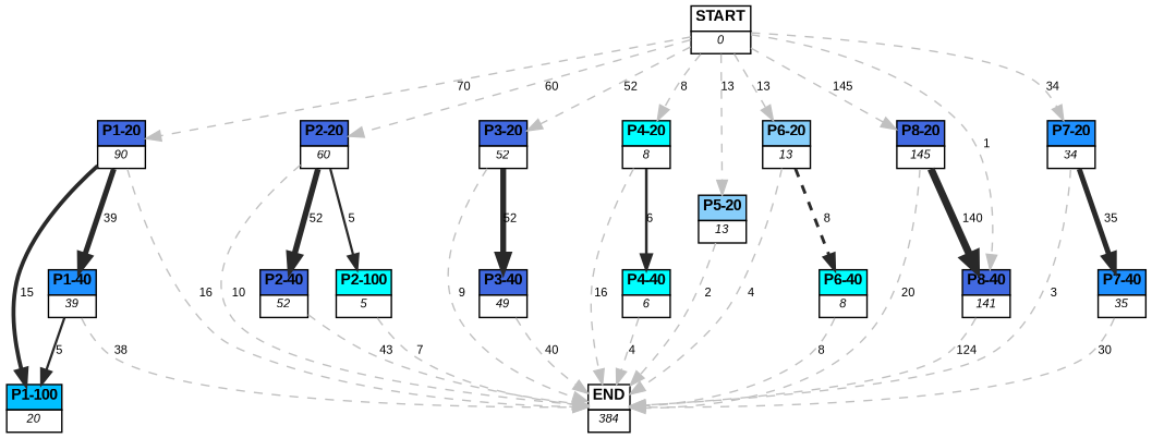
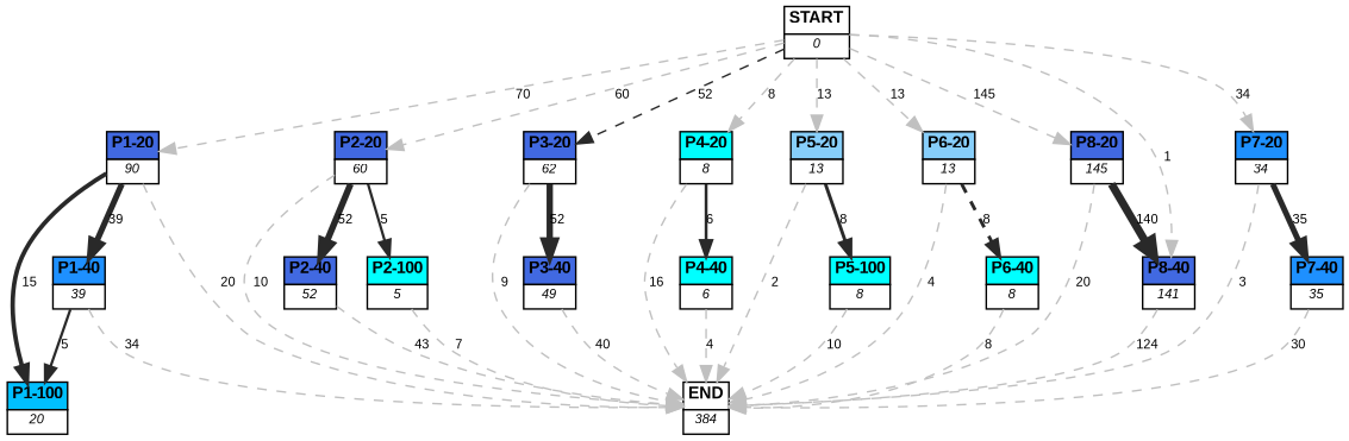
  digraph {
    node [shape=plain]
    edge [color=grey fontname=Arial fontsize=8 labelfloat=false style=dashed]
    n1 [label=<<table border="0" cellborder="1" cellspacing="0"><tr><td bgcolor="royalblue"><FONT face="Arial" POINT-SIZE="10"><b>P1-20</b></FONT></td></tr><tr><td bgcolor="white"><FONT face="Arial" POINT-SIZE="8"><i>90</i></FONT></td></tr></table>>]
    n2 [label=<<table border="0" cellborder="1" cellspacing="0"><tr><td bgcolor="deepskyblue"><FONT face="Arial" POINT-SIZE="10"><b>P1-100</b></FONT></td></tr><tr><td bgcolor="white"><FONT face="Arial" POINT-SIZE="8"><i>20</i></FONT></td></tr></table>>]
    n3 [label=<<table border="0" cellborder="1" cellspacing="0"><tr><td bgcolor="dodgerblue"><FONT face="Arial" POINT-SIZE="10"><b>P1-40</b></FONT></td></tr><tr><td bgcolor="white"><FONT face="Arial" POINT-SIZE="8"><i>39</i></FONT></td></tr></table>>]
    n4 [label=<<table border="0" cellborder="1" cellspacing="0"><tr><td bgcolor="white"><FONT face="Arial" POINT-SIZE="10"><b>END</b></FONT></td></tr><tr><td bgcolor="white"><FONT face="Arial" POINT-SIZE="8"><i>384</i></FONT></td></tr></table>>]
    n5 [label=<<table border="0" cellborder="1" cellspacing="0"><tr><td bgcolor="royalblue"><FONT face="Arial" POINT-SIZE="10"><b>P2-20</b></FONT></td></tr><tr><td bgcolor="white"><FONT face="Arial" POINT-SIZE="8"><i>60</i></FONT></td></tr></table>>]
    n6 [label=<<table border="0" cellborder="1" cellspacing="0"><tr><td bgcolor="royalblue"><FONT face="Arial" POINT-SIZE="10"><b>P2-40</b></FONT></td></tr><tr><td bgcolor="white"><FONT face="Arial" POINT-SIZE="8"><i>52</i></FONT></td></tr></table>>]
    n7 [label=<<table border="0" cellborder="1" cellspacing="0"><tr><td bgcolor="aqua"><FONT face="Arial" POINT-SIZE="10"><b>P2-100</b></FONT></td></tr><tr><td bgcolor="white"><FONT face="Arial" POINT-SIZE="8"><i>5</i></FONT></td></tr></table>>]
-   n8 [label=<<table border="0" cellborder="1" cellspacing="0"><tr><td bgcolor="royalblue"><FONT face="Arial" POINT-SIZE="10"><b>P3-20</b></FONT></td></tr><tr><td bgcolor="white"><FONT face="Arial" POINT-SIZE="8"><i>52</i></FONT></td></tr></table>>]
+   n8 [label=<<table border="0" cellborder="1" cellspacing="0"><tr><td bgcolor="royalblue"><FONT face="Arial" POINT-SIZE="10"><b>P3-20</b></FONT></td></tr><tr><td bgcolor="white"><FONT face="Arial" POINT-SIZE="8"><i>62</i></FONT></td></tr></table>>]
    n9 [label=<<table border="0" cellborder="1" cellspacing="0"><tr><td bgcolor="royalblue"><FONT face="Arial" POINT-SIZE="10"><b>P3-40</b></FONT></td></tr><tr><td bgcolor="white"><FONT face="Arial" POINT-SIZE="8"><i>49</i></FONT></td></tr></table>>]
    n10 [label=<<table border="0" cellborder="1" cellspacing="0"><tr><td bgcolor="aqua"><FONT face="Arial" POINT-SIZE="10"><b>P4-20</b></FONT></td></tr><tr><td bgcolor="white"><FONT face="Arial" POINT-SIZE="8"><i>8</i></FONT></td></tr></table>>]
    n11 [label=<<table border="0" cellborder="1" cellspacing="0"><tr><td bgcolor="aqua"><FONT face="Arial" POINT-SIZE="10"><b>P4-40</b></FONT></td></tr><tr><td bgcolor="white"><FONT face="Arial" POINT-SIZE="8"><i>6</i></FONT></td></tr></table>>]
    n12 [label=<<table border="0" cellborder="1" cellspacing="0"><tr><td bgcolor="lightskyblue"><FONT face="Arial" POINT-SIZE="10"><b>P5-20</b></FONT></td></tr><tr><td bgcolor="white"><FONT face="Arial" POINT-SIZE="8"><i>13</i></FONT></td></tr></table>>]
+   n13 [label=<<table border="0" cellborder="1" cellspacing="0"><tr><td bgcolor="aqua"><FONT face="Arial" POINT-SIZE="10"><b>P5-100</b></FONT></td></tr><tr><td bgcolor="white"><FONT face="Arial" POINT-SIZE="8"><i>8</i></FONT></td></tr></table>>]
    n14 [label=<<table border="0" cellborder="1" cellspacing="0"><tr><td bgcolor="lightskyblue"><FONT face="Arial" POINT-SIZE="10"><b>P6-20</b></FONT></td></tr><tr><td bgcolor="white"><FONT face="Arial" POINT-SIZE="8"><i>13</i></FONT></td></tr></table>>]
    n15 [label=<<table border="0" cellborder="1" cellspacing="0"><tr><td bgcolor="aqua"><FONT face="Arial" POINT-SIZE="10"><b>P6-40</b></FONT></td></tr><tr><td bgcolor="white"><FONT face="Arial" POINT-SIZE="8"><i>8</i></FONT></td></tr></table>>]
    n16 [label=<<table border="0" cellborder="1" cellspacing="0"><tr><td bgcolor="royalblue"><FONT face="Arial" POINT-SIZE="10"><b>P8-20</b></FONT></td></tr><tr><td bgcolor="white"><FONT face="Arial" POINT-SIZE="8"><i>145</i></FONT></td></tr></table>>]
    n17 [label=<<table border="0" cellborder="1" cellspacing="0"><tr><td bgcolor="royalblue"><FONT face="Arial" POINT-SIZE="10"><b>P8-40</b></FONT></td></tr><tr><td bgcolor="white"><FONT face="Arial" POINT-SIZE="8"><i>141</i></FONT></td></tr></table>>]
    n18 [label=<<table border="0" cellborder="1" cellspacing="0"><tr><td bgcolor="dodgerblue"><FONT face="Arial" POINT-SIZE="10"><b>P7-20</b></FONT></td></tr><tr><td bgcolor="white"><FONT face="Arial" POINT-SIZE="8"><i>34</i></FONT></td></tr></table>>]
    n19 [label=<<table border="0" cellborder="1" cellspacing="0"><tr><td bgcolor="dodgerblue"><FONT face="Arial" POINT-SIZE="10"><b>P7-40</b></FONT></td></tr><tr><td bgcolor="white"><FONT face="Arial" POINT-SIZE="8"><i>35</i></FONT></td></tr></table>>]
    n20 [label=<<table border="0" cellborder="1" cellspacing="0"><tr><td bgcolor="white"><FONT face="Arial" POINT-SIZE="10"><b>START</b></FONT></td></tr><tr><td bgcolor="white"><FONT face="Arial" POINT-SIZE="8"><i>0</i></FONT></td></tr></table>>]
    n1 -> n2 [color=grey16 label=15 penwidth=2.70805020110221 style=""]
    n1 -> n3 [color=grey16 label=39 penwidth=3.6635616461296463 style=""]
-   n1 -> n4 [label=16]
+   n1 -> n4 [label=20]
    n3 -> n2 [color=grey16 label=5 penwidth=1.6094379124341003 style=""]
-   n3 -> n4 [label=38]
+   n3 -> n4 [label=34]
    n5 -> n4 [label=10]
    n5 -> n6 [color=grey16 label=52 penwidth=3.9512437185814275 style=""]
    n5 -> n7 [color=grey16 label=5 penwidth=1.6094379124341003 style=""]
    n6 -> n4 [label=43]
    n7 -> n4 [label=7]
    n8 -> n4 [label=9]
    n8 -> n9 [color=grey16 label=52 penwidth=3.8918202981106265 style=""]
    n9 -> n4 [label=40]
    n10 -> n4 [label=16]
    n10 -> n11 [color=grey16 label=6 penwidth=1.791759469228055 style=""]
    n11 -> n4 [label=4]
    n12 -> n4 [label=2]
+   n12 -> n13 [color=grey16 label=8 penwidth=2.0794415416798357 style=""]
+   n13 -> n4 [label=10]
    n14 -> n4 [label=4]
    n14 -> n15 [color=grey16 label=8 penwidth=2.0794415416798357]
    n15 -> n4 [label=8]
    n16 -> n4 [label=20]
    n16 -> n17 [color=grey16 label=140 penwidth=4.941642422609304 style=""]
    n17 -> n4 [label=124]
    n18 -> n4 [label=3]
    n18 -> n19 [color=grey16 label=35 penwidth=3.5553480614894135 style=""]
    n19 -> n4 [label=30]
    n20 -> n1 [label=70]
    n20 -> n5 [label=60]
-   n20 -> n8 [label=52]
+   n20 -> n8 [color=grey16 label=52]
    n20 -> n10 [label=8]
    n20 -> n12 [label=13]
    n20 -> n14 [label=13]
    n20 -> n16 [label=145]
    n20 -> n17 [label=1]
    n20 -> n18 [label=34]
  }
